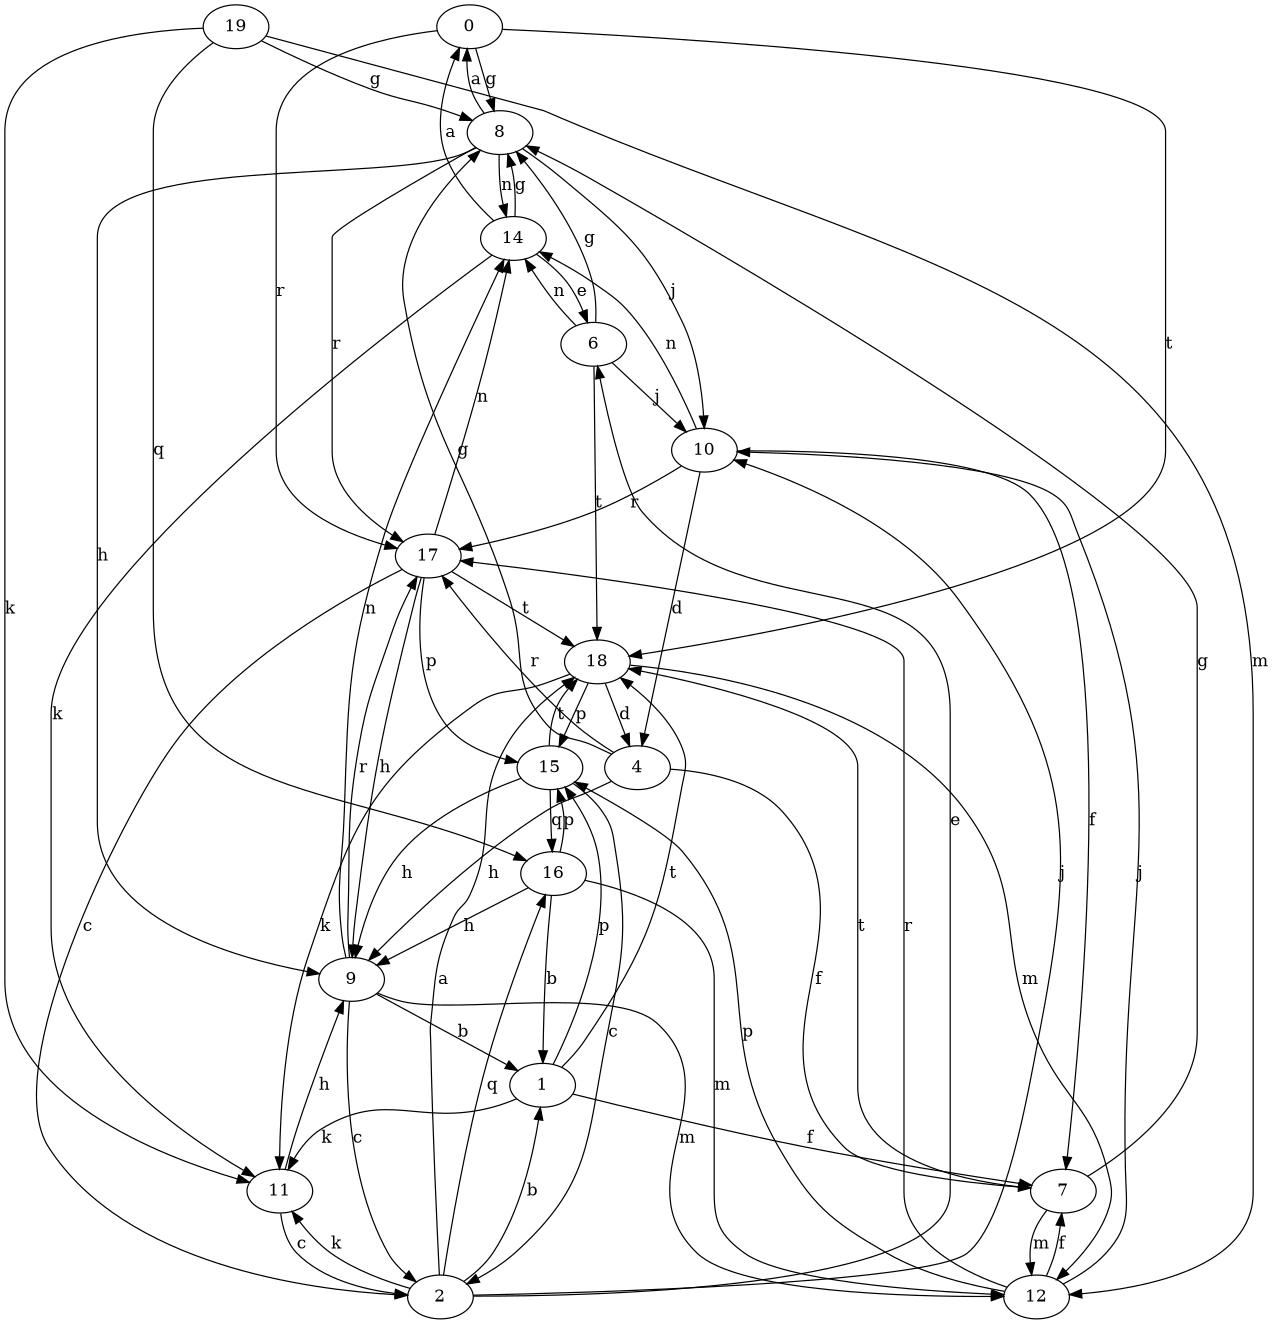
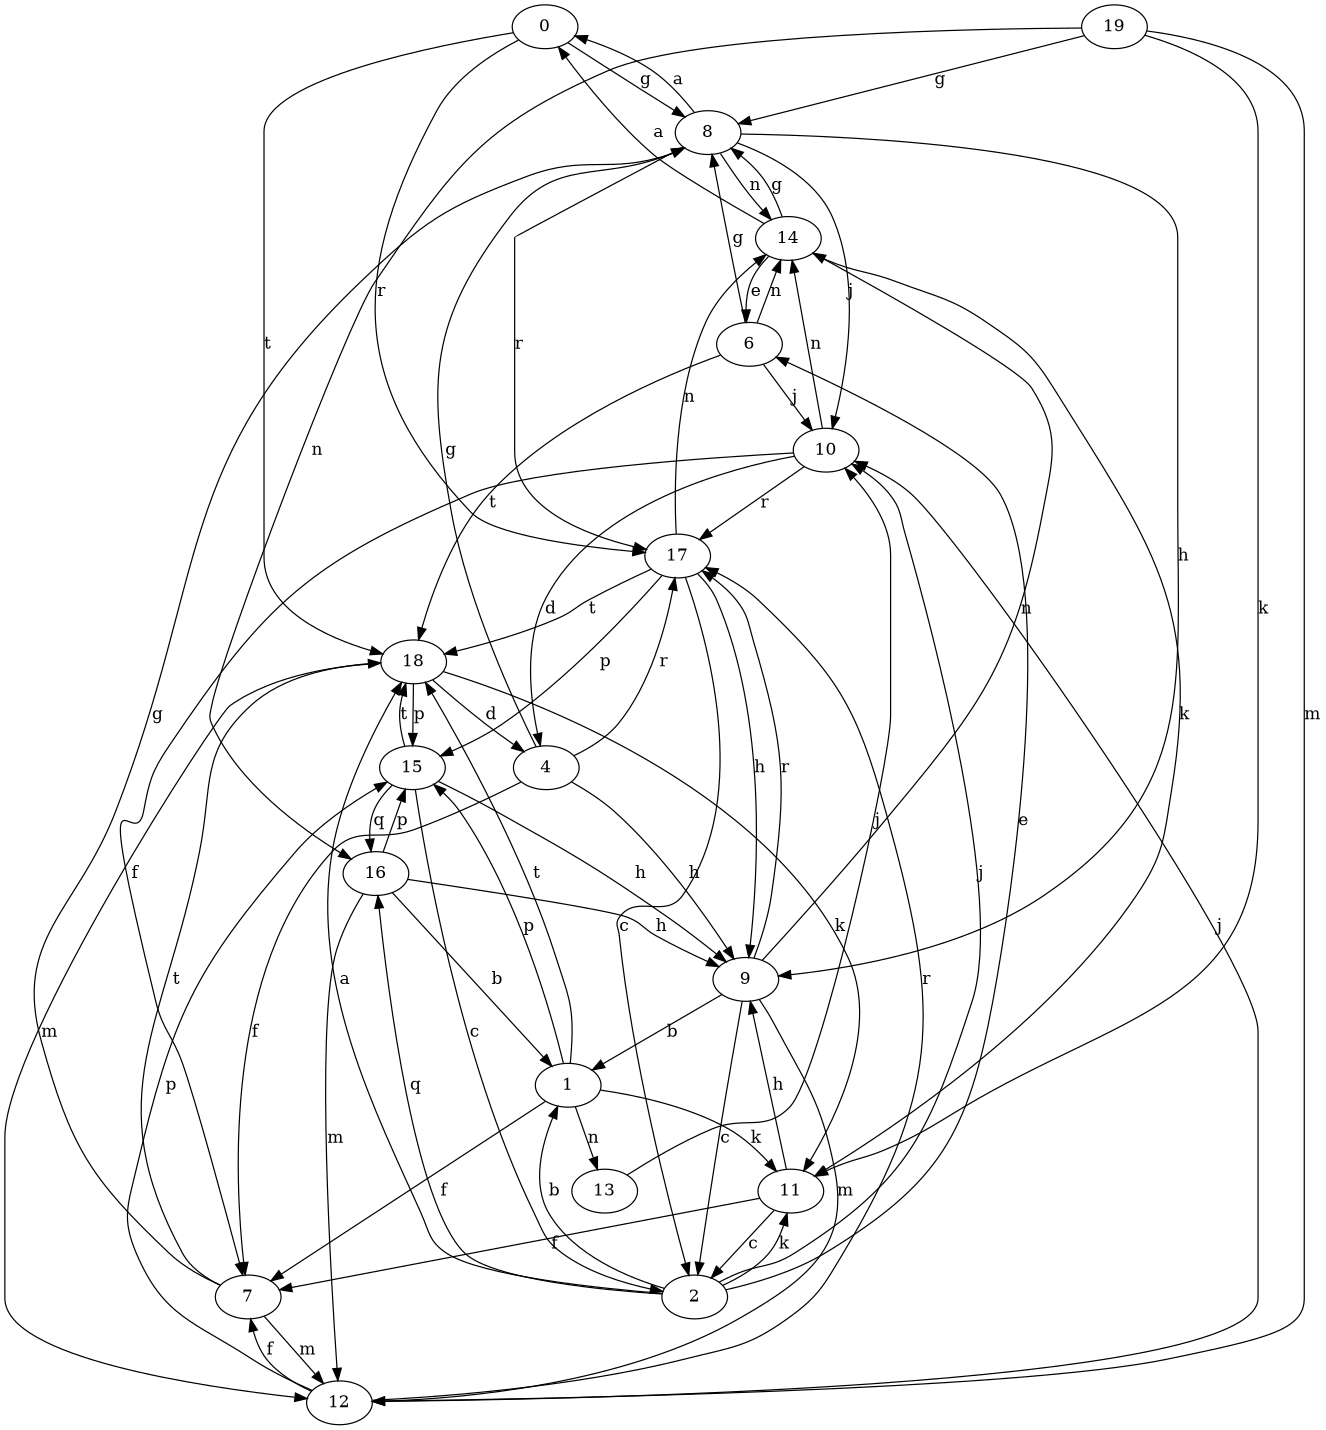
  strict digraph {
    0
    8
    17
    18
    10
    9
    14
    15
    2
    11
    4
    12
    1
    7
+   13
    16
    6
    19
    0 -> 8 [label=g]
    0 -> 17 [label=r]
    0 -> 18 [label=t]
    8 -> 0 [label=a]
    8 -> 17 [label=r]
    8 -> 10 [label=j]
    8 -> 9 [label=h]
    8 -> 14 [label=n]
    17 -> 18 [label=t]
    17 -> 9 [label=h]
    17 -> 14 [label=n]
    17 -> 15 [label=p]
    17 -> 2 [label=c]
    18 -> 15 [label=p]
    18 -> 11 [label=k]
    18 -> 4 [label=d]
    18 -> 12 [label=m]
    10 -> 17 [label=r]
    10 -> 14 [label=n]
    10 -> 4 [label=d]
    10 -> 7 [label=f]
    9 -> 17 [label=r]
    9 -> 14 [label=n]
    9 -> 2 [label=c]
    9 -> 12 [label=m]
    9 -> 1 [label=b]
    14 -> 0 [label=a]
    14 -> 8 [label=g]
    14 -> 11 [label=k]
    14 -> 6 [label=e]
    15 -> 18 [label=t]
    15 -> 9 [label=h]
    15 -> 2 [label=c]
    15 -> 16 [label=q]
    2 -> 18 [label=a]
    2 -> 10 [label=j]
    2 -> 11 [label=k]
    2 -> 1 [label=b]
    2 -> 16 [label=q]
    2 -> 6 [label=e]
    11 -> 9 [label=h]
    11 -> 2 [label=c]
+   11 -> 7 [label=f]
    4 -> 8 [label=g]
    4 -> 17 [label=r]
    4 -> 9 [label=h]
    4 -> 7 [label=f]
    12 -> 17 [label=r]
    12 -> 10 [label=j]
    12 -> 15 [label=p]
    12 -> 7 [label=f]
    1 -> 18 [label=t]
    1 -> 15 [label=p]
    1 -> 11 [label=k]
    1 -> 7 [label=f]
+   1 -> 13 [label=n]
    7 -> 8 [label=g]
    7 -> 18 [label=t]
    7 -> 12 [label=m]
+   13 -> 10 [label=j]
    16 -> 9 [label=h]
    16 -> 15 [label=p]
    16 -> 12 [label=m]
    16 -> 1 [label=b]
    6 -> 8 [label=g]
    6 -> 18 [label=t]
    6 -> 10 [label=j]
    6 -> 14 [label=n]
    19 -> 8 [label=g]
    19 -> 11 [label=k]
    19 -> 12 [label=m]
-   19 -> 16 [label=q]
+   19 -> 16 [label=n]
  }
